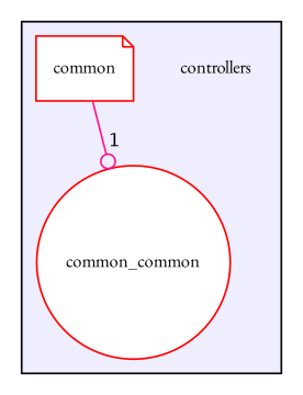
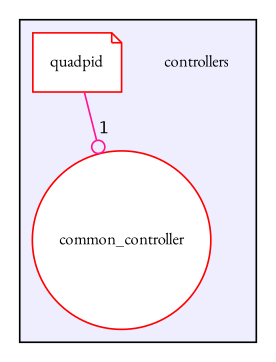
  digraph {
    compound=true
    fontname="EB Garamond"
    node [fontname="EB Garamond" fontsize=10 color=red fillcolor=white style=filled]
    n1 [label=controllers shape=plaintext color="" fillcolor="" style=""]
-   n2 [label=common_common shape=circle]
-   n3 [label=common shape=note]
+   n2 [label=common_controller shape=circle]
+   n3 [label=quadpid shape=note]
    subgraph cluster_1 {
      bgcolor="#eeeeff"
      pencolor=black
      n1
      n2
      n3
    }
    n3 -> n2 [headlabel=1 labeldistance=1.5 labelfontname=Helvetica labelfontsize=10 color=deeppink arrowhead=odot fontname="EB Garamond"]
  }
